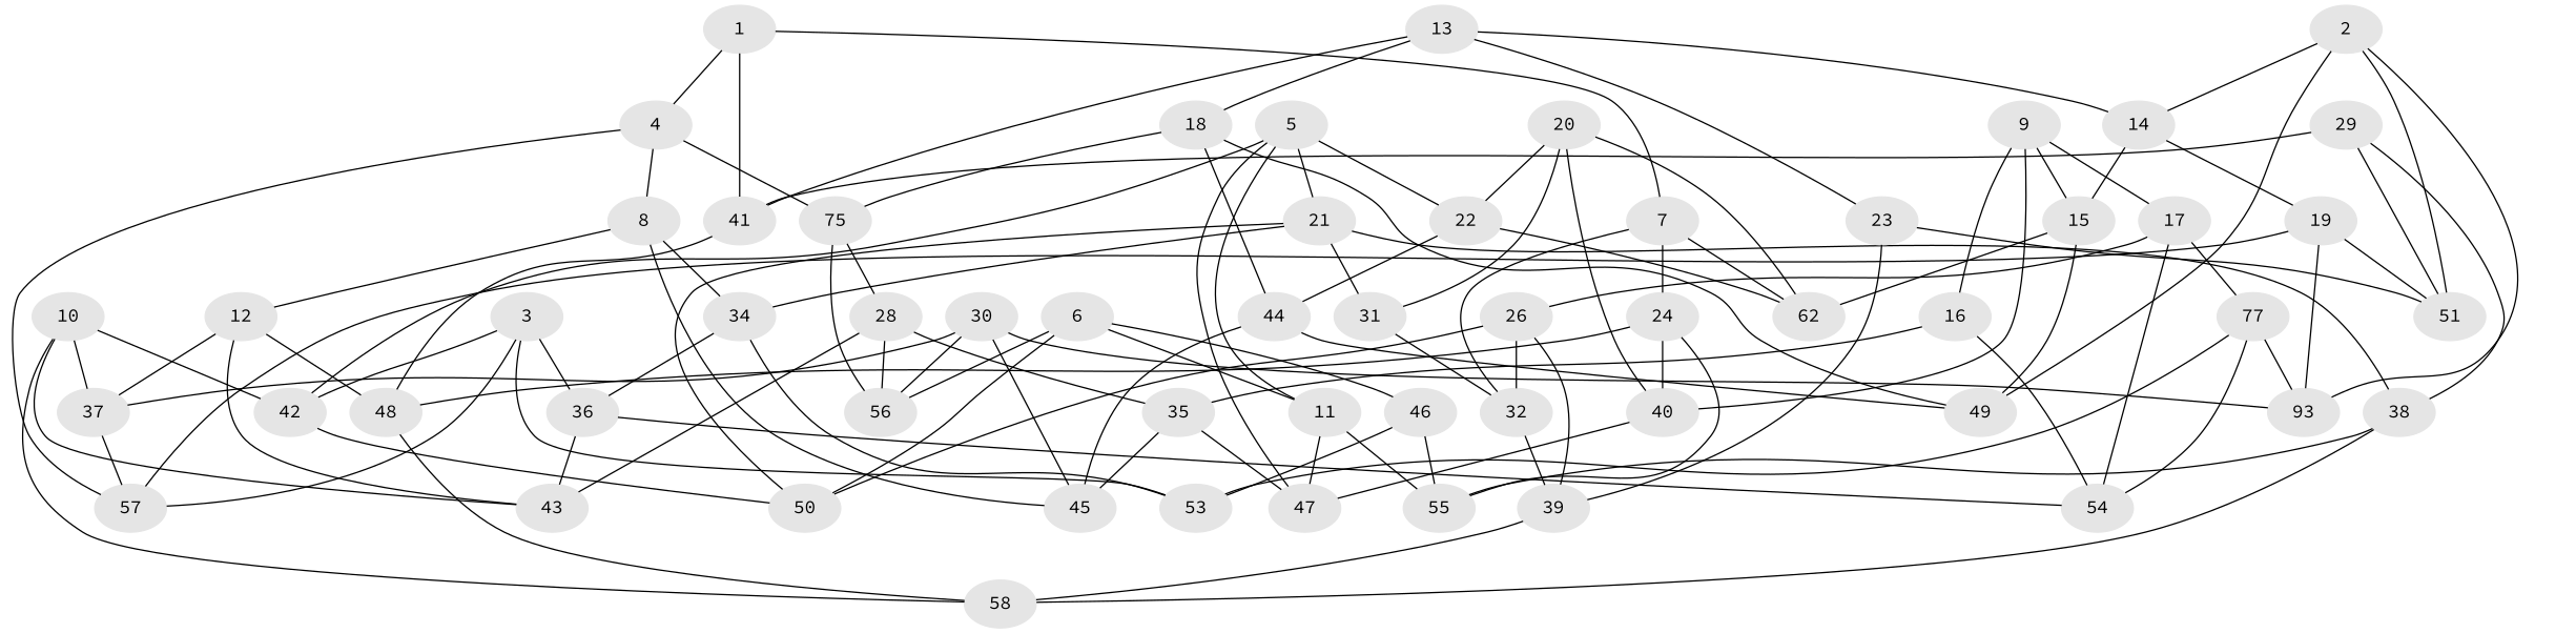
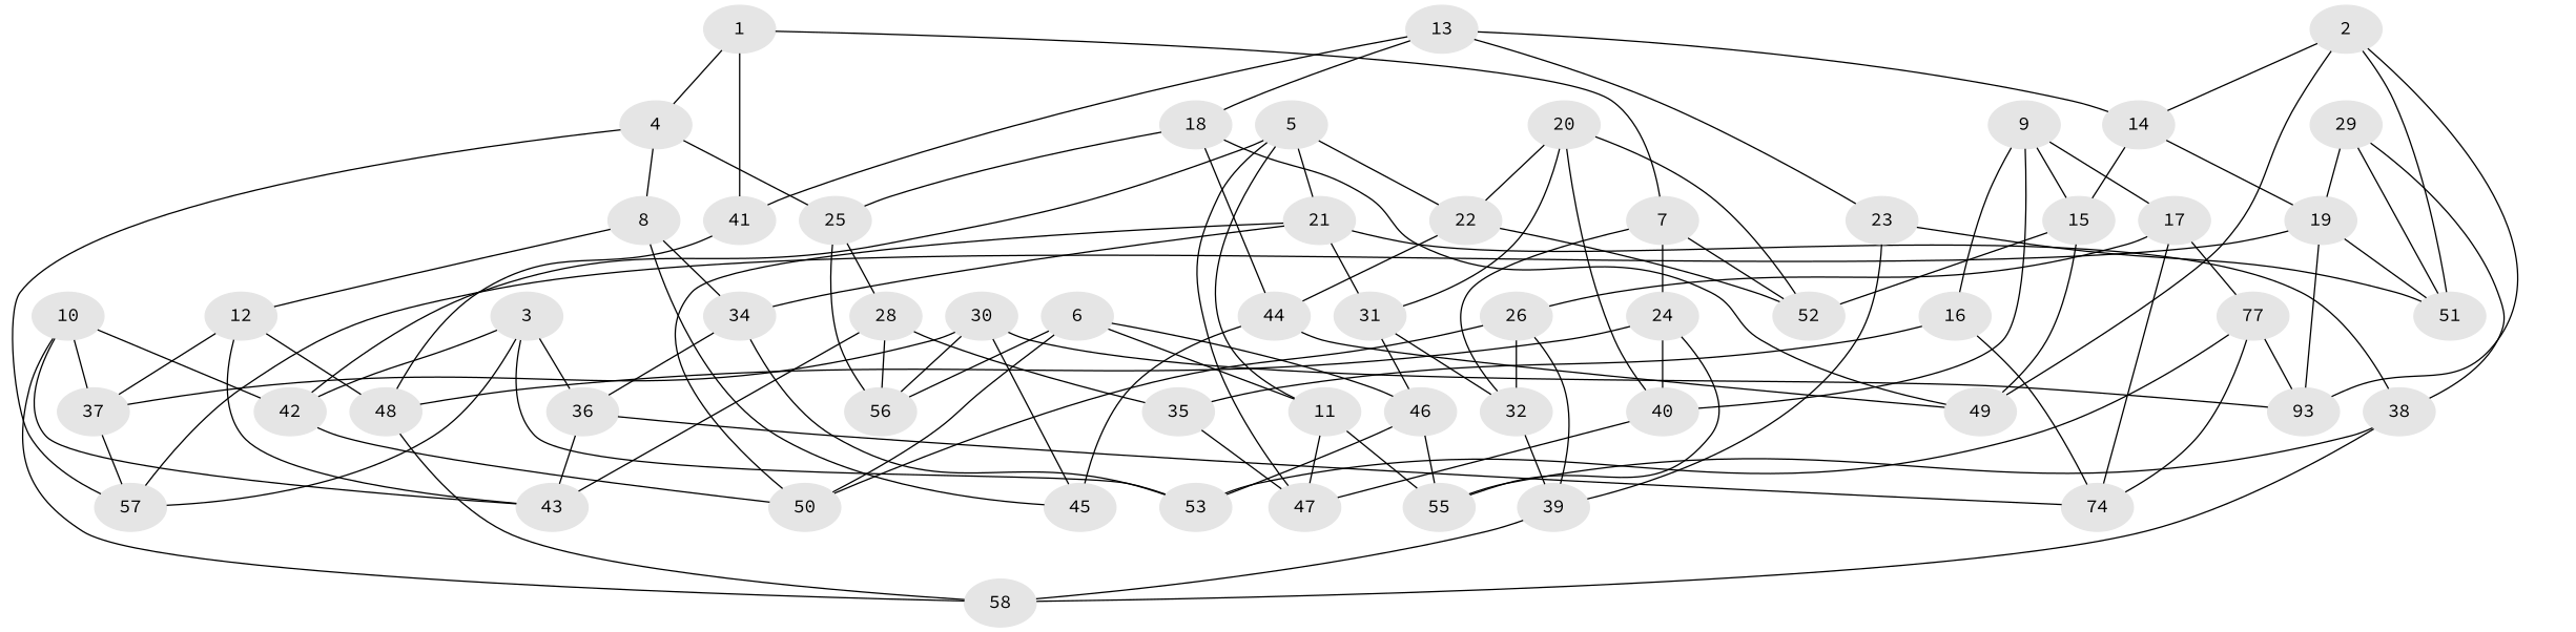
  graph {
    fontname="Source Code Pro"
    node [color=gray90 fontname="Source Code Pro" style=filled]
    edge [fontname="Source Code Pro"]
    1
    4
    7
    41
    57
    8
-   25 [label=75]
+   25
    24
    32
-   52 [label=62]
+   52
    11
    47
    55
    48
    2
    14
    n17 [label=93]
    49
    51
    15
    19
    3
    36
    42
    53
    43
-   54
+   54 [label=74]
    50
    12
    34
    45
    56
    28
    5
    21
    22
    31
    38
    44
    6
    46
    40
    39
    37
    9
    16
    17
    35
    26
    n50 [label=77]
    10
    58
    13
    18
    23
    20
    29
    30
    1 -- 4
    1 -- 7
    1 -- 41
    4 -- 57
    4 -- 8
    4 -- 25
    7 -- 24
    7 -- 32
    7 -- 52
    41 -- 48
    8 -- 12
    8 -- 34
    8 -- 45
    25 -- 56
    25 -- 28
    24 -- 55
    24 -- 48
    24 -- 40
    32 -- 39
    11 -- 47
    11 -- 55
    48 -- 58
    2 -- 14
    2 -- n17
    2 -- 49
    2 -- 51
    14 -- 15
    14 -- 19
    15 -- 52
    15 -- 49
    19 -- 57
    19 -- n17
    19 -- 51
    3 -- 57
    3 -- 36
    3 -- 42
    3 -- 53
    36 -- 43
    36 -- 54
    42 -- 50
    12 -- 48
    12 -- 43
    12 -- 37
    34 -- 36
    34 -- 53
    28 -- 43
    28 -- 56
    28 -- 35
    5 -- 11
    5 -- 47
    5 -- 42
    5 -- 21
    5 -- 22
    21 -- 50
    21 -- 34
    21 -- 31
    21 -- 38
    22 -- 52
    22 -- 44
    31 -- 32
+   31 -- 46
    38 -- 55
    38 -- 58
    44 -- 49
    44 -- 45
    6 -- 11
    6 -- 50
    6 -- 56
    6 -- 46
    46 -- 55
    46 -- 53
    40 -- 47
    39 -- 58
    37 -- 57
    9 -- 15
    9 -- 40
    9 -- 16
    9 -- 17
    16 -- 54
    16 -- 35
    17 -- 54
    17 -- 26
    17 -- n50
    35 -- 47
-   35 -- 45
    26 -- 32
    26 -- 50
    26 -- 39
    n50 -- n17
    n50 -- 53
    n50 -- 54
    10 -- 42
    10 -- 43
    10 -- 37
    10 -- 58
    13 -- 41
    13 -- 14
    13 -- 18
    13 -- 23
    18 -- 25
    18 -- 49
    18 -- 44
    23 -- 51
    23 -- 39
    20 -- 52
    20 -- 22
    20 -- 31
    20 -- 40
-   29 -- 41
+   29 -- 19
    29 -- 51
    29 -- 38
    30 -- n17
    30 -- 45
    30 -- 56
    30 -- 37
  }
